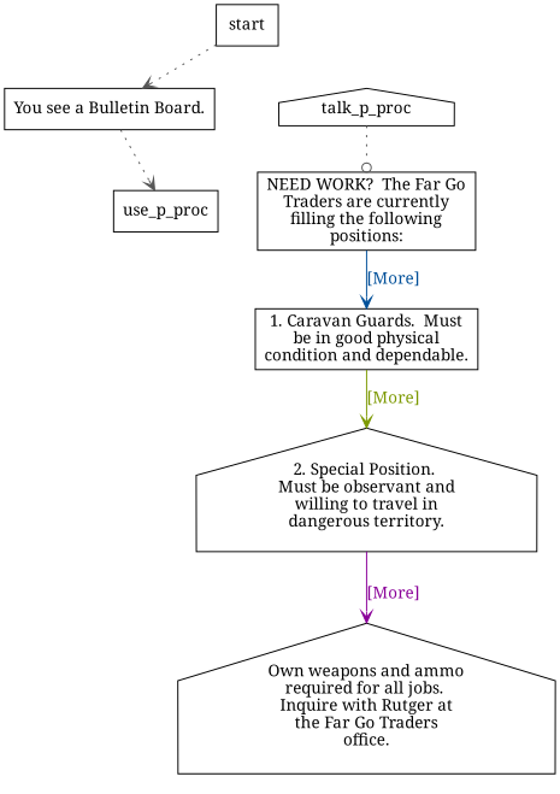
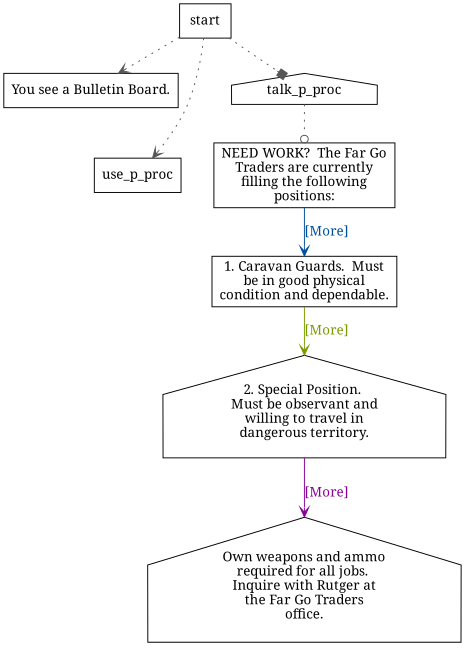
  digraph {
    fontname="Noto Serif"
    node [color="#000000" fillcolor="#FFFFFF" fontname="Noto Serif" shape=box style=filled]
    edge [arrowhead=vee color="#555555" fontname="Noto Serif" style=dotted]
    n1 [label="You see a Bulletin Board."]
    start
    use_p_proc
    talk_p_proc [shape=house]
    n5 [label="NEED WORK?  The Far Go\nTraders are currently\nfilling the following\npositions:"]
    n6 [label="1. Caravan Guards.  Must\nbe in good physical\ncondition and dependable."]
    n7 [label="2. Special Position. \nMust be observant and\nwilling to travel in\ndangerous territory." shape=house]
    n8 [label="Own weapons and ammo\nrequired for all jobs. \nInquire with Rutger at\nthe Far Go Traders\noffice." shape=house]
    start -> n1
-   n1 -> use_p_proc
+   start -> use_p_proc
+   start -> talk_p_proc [arrowhead=box]
    talk_p_proc -> n5 [arrowhead=odot]
    n5 -> n6 [color="#004F99" fontcolor="#004F99" label="[More]" style=""]
    n6 -> n7 [color="#7C9900" fontcolor="#7C9900" label="[More]" style=""]
    n7 -> n8 [color="#8A0099" fontcolor="#8A0099" label="[More]" style=""]
  }
